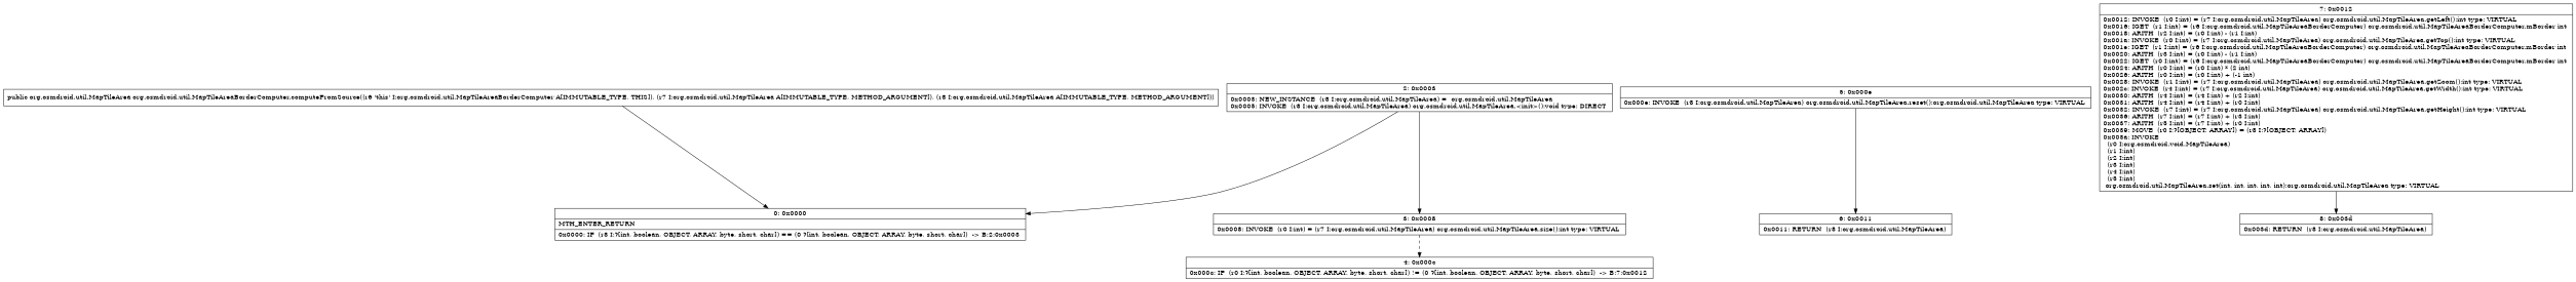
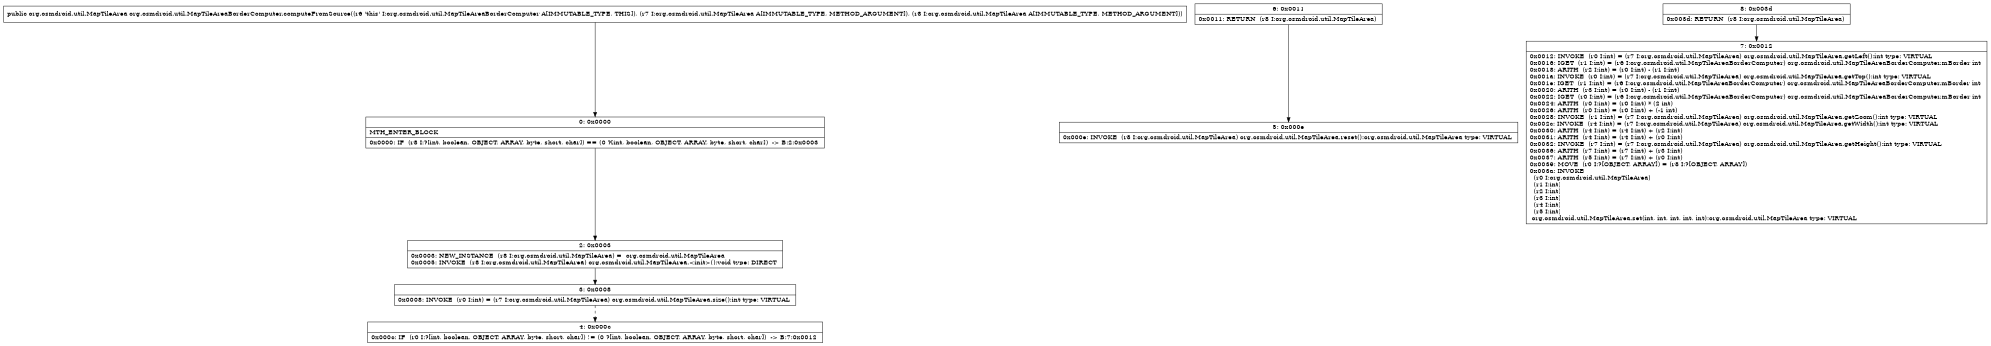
  digraph {
    node [shape=record]
-   n1 [label="{0\:\ 0x0000|MTH_ENTER_RETURN\l|0x0000: IF  (r8 I:?[int, boolean, OBJECT, ARRAY, byte, short, char]) == (0 ?[int, boolean, OBJECT, ARRAY, byte, short, char])  \-\> B:2:0x0003 \l}"]
+   n1 [label="{0\:\ 0x0000|MTH_ENTER_BLOCK\l|0x0000: IF  (r8 I:?[int, boolean, OBJECT, ARRAY, byte, short, char]) == (0 ?[int, boolean, OBJECT, ARRAY, byte, short, char])  \-\> B:2:0x0003 \l}"]
    n2 [label="{2\:\ 0x0003|0x0003: NEW_INSTANCE  (r8 I:org.osmdroid.util.MapTileArea) =  org.osmdroid.util.MapTileArea \l0x0005: INVOKE  (r8 I:org.osmdroid.util.MapTileArea) org.osmdroid.util.MapTileArea.\<init\>():void type: DIRECT \l}"]
    n3 [label="{3\:\ 0x0008|0x0008: INVOKE  (r0 I:int) = (r7 I:org.osmdroid.util.MapTileArea) org.osmdroid.util.MapTileArea.size():int type: VIRTUAL \l}"]
    n4 [label="{4\:\ 0x000c|0x000c: IF  (r0 I:?[int, boolean, OBJECT, ARRAY, byte, short, char]) != (0 ?[int, boolean, OBJECT, ARRAY, byte, short, char])  \-\> B:7:0x0012 \l}"]
    n5 [label="{5\:\ 0x000e|0x000e: INVOKE  (r8 I:org.osmdroid.util.MapTileArea) org.osmdroid.util.MapTileArea.reset():org.osmdroid.util.MapTileArea type: VIRTUAL \l}"]
    n6 [label="{6\:\ 0x0011|0x0011: RETURN  (r8 I:org.osmdroid.util.MapTileArea) \l}"]
-   n7 [label="{7\:\ 0x0012|0x0012: INVOKE  (r0 I:int) = (r7 I:org.osmdroid.util.MapTileArea) org.osmdroid.util.MapTileArea.getLeft():int type: VIRTUAL \l0x0016: IGET  (r1 I:int) = (r6 I:org.osmdroid.util.MapTileAreaBorderComputer) org.osmdroid.util.MapTileAreaBorderComputer.mBorder int \l0x0018: ARITH  (r2 I:int) = (r0 I:int) \- (r1 I:int) \l0x001a: INVOKE  (r0 I:int) = (r7 I:org.osmdroid.util.MapTileArea) org.osmdroid.util.MapTileArea.getTop():int type: VIRTUAL \l0x001e: IGET  (r1 I:int) = (r6 I:org.osmdroid.util.MapTileAreaBorderComputer) org.osmdroid.util.MapTileAreaBorderComputer.mBorder int \l0x0020: ARITH  (r3 I:int) = (r0 I:int) \- (r1 I:int) \l0x0022: IGET  (r0 I:int) = (r6 I:org.osmdroid.util.MapTileAreaBorderComputer) org.osmdroid.util.MapTileAreaBorderComputer.mBorder int \l0x0024: ARITH  (r0 I:int) = (r0 I:int) * (2 int) \l0x0026: ARITH  (r0 I:int) = (r0 I:int) + (\-1 int) \l0x0028: INVOKE  (r1 I:int) = (r7 I:org.osmdroid.util.MapTileArea) org.osmdroid.util.MapTileArea.getZoom():int type: VIRTUAL \l0x002c: INVOKE  (r4 I:int) = (r7 I:org.osmdroid.util.MapTileArea) org.osmdroid.util.MapTileArea.getWidth():int type: VIRTUAL \l0x0030: ARITH  (r4 I:int) = (r4 I:int) + (r2 I:int) \l0x0031: ARITH  (r4 I:int) = (r4 I:int) + (r0 I:int) \l0x0032: INVOKE  (r7 I:int) = (r7 I:org.osmdroid.util.MapTileArea) org.osmdroid.util.MapTileArea.getHeight():int type: VIRTUAL \l0x0036: ARITH  (r7 I:int) = (r7 I:int) + (r3 I:int) \l0x0037: ARITH  (r5 I:int) = (r7 I:int) + (r0 I:int) \l0x0039: MOVE  (r0 I:?[OBJECT, ARRAY]) = (r8 I:?[OBJECT, ARRAY]) \l0x003a: INVOKE  \l  (r0 I:org.osmdroid.void.MapTileArea)\l  (r1 I:int)\l  (r2 I:int)\l  (r3 I:int)\l  (r4 I:int)\l  (r5 I:int)\l org.osmdroid.util.MapTileArea.set(int, int, int, int, int):org.osmdroid.util.MapTileArea type: VIRTUAL \l}"]
+   n7 [label="{7\:\ 0x0012|0x0012: INVOKE  (r0 I:int) = (r7 I:org.osmdroid.util.MapTileArea) org.osmdroid.util.MapTileArea.getLeft():int type: VIRTUAL \l0x0016: IGET  (r1 I:int) = (r6 I:org.osmdroid.util.MapTileAreaBorderComputer) org.osmdroid.util.MapTileAreaBorderComputer.mBorder int \l0x0018: ARITH  (r2 I:int) = (r0 I:int) \- (r1 I:int) \l0x001a: INVOKE  (r0 I:int) = (r7 I:org.osmdroid.util.MapTileArea) org.osmdroid.util.MapTileArea.getTop():int type: VIRTUAL \l0x001e: IGET  (r1 I:int) = (r6 I:org.osmdroid.util.MapTileAreaBorderComputer) org.osmdroid.util.MapTileAreaBorderComputer.mBorder int \l0x0020: ARITH  (r3 I:int) = (r0 I:int) \- (r1 I:int) \l0x0022: IGET  (r0 I:int) = (r6 I:org.osmdroid.util.MapTileAreaBorderComputer) org.osmdroid.util.MapTileAreaBorderComputer.mBorder int \l0x0024: ARITH  (r0 I:int) = (r0 I:int) * (2 int) \l0x0026: ARITH  (r0 I:int) = (r0 I:int) + (\-1 int) \l0x0028: INVOKE  (r1 I:int) = (r7 I:org.osmdroid.util.MapTileArea) org.osmdroid.util.MapTileArea.getZoom():int type: VIRTUAL \l0x002c: INVOKE  (r4 I:int) = (r7 I:org.osmdroid.util.MapTileArea) org.osmdroid.util.MapTileArea.getWidth():int type: VIRTUAL \l0x0030: ARITH  (r4 I:int) = (r4 I:int) + (r2 I:int) \l0x0031: ARITH  (r4 I:int) = (r4 I:int) + (r0 I:int) \l0x0032: INVOKE  (r7 I:int) = (r7 I:org.osmdroid.util.MapTileArea) org.osmdroid.util.MapTileArea.getHeight():int type: VIRTUAL \l0x0036: ARITH  (r7 I:int) = (r7 I:int) + (r3 I:int) \l0x0037: ARITH  (r5 I:int) = (r7 I:int) + (r0 I:int) \l0x0039: MOVE  (r0 I:?[OBJECT, ARRAY]) = (r8 I:?[OBJECT, ARRAY]) \l0x003a: INVOKE  \l  (r0 I:org.osmdroid.util.MapTileArea)\l  (r1 I:int)\l  (r2 I:int)\l  (r3 I:int)\l  (r4 I:int)\l  (r5 I:int)\l org.osmdroid.util.MapTileArea.set(int, int, int, int, int):org.osmdroid.util.MapTileArea type: VIRTUAL \l}"]
    n8 [label="{8\:\ 0x003d|0x003d: RETURN  (r8 I:org.osmdroid.util.MapTileArea) \l}"]
    n9 [label="{public org.osmdroid.util.MapTileArea org.osmdroid.util.MapTileAreaBorderComputer.computeFromSource((r6 'this' I:org.osmdroid.util.MapTileAreaBorderComputer A[IMMUTABLE_TYPE, THIS]), (r7 I:org.osmdroid.util.MapTileArea A[IMMUTABLE_TYPE, METHOD_ARGUMENT]), (r8 I:org.osmdroid.util.MapTileArea A[IMMUTABLE_TYPE, METHOD_ARGUMENT])) }"]
-   n2 -> n1
+   n1 -> n2
    n2 -> n3
    n3 -> n4 [style=dashed]
-   n5 -> n6
-   n7 -> n8
+   n6 -> n5
+   n8 -> n7
    n9 -> n1
  }
